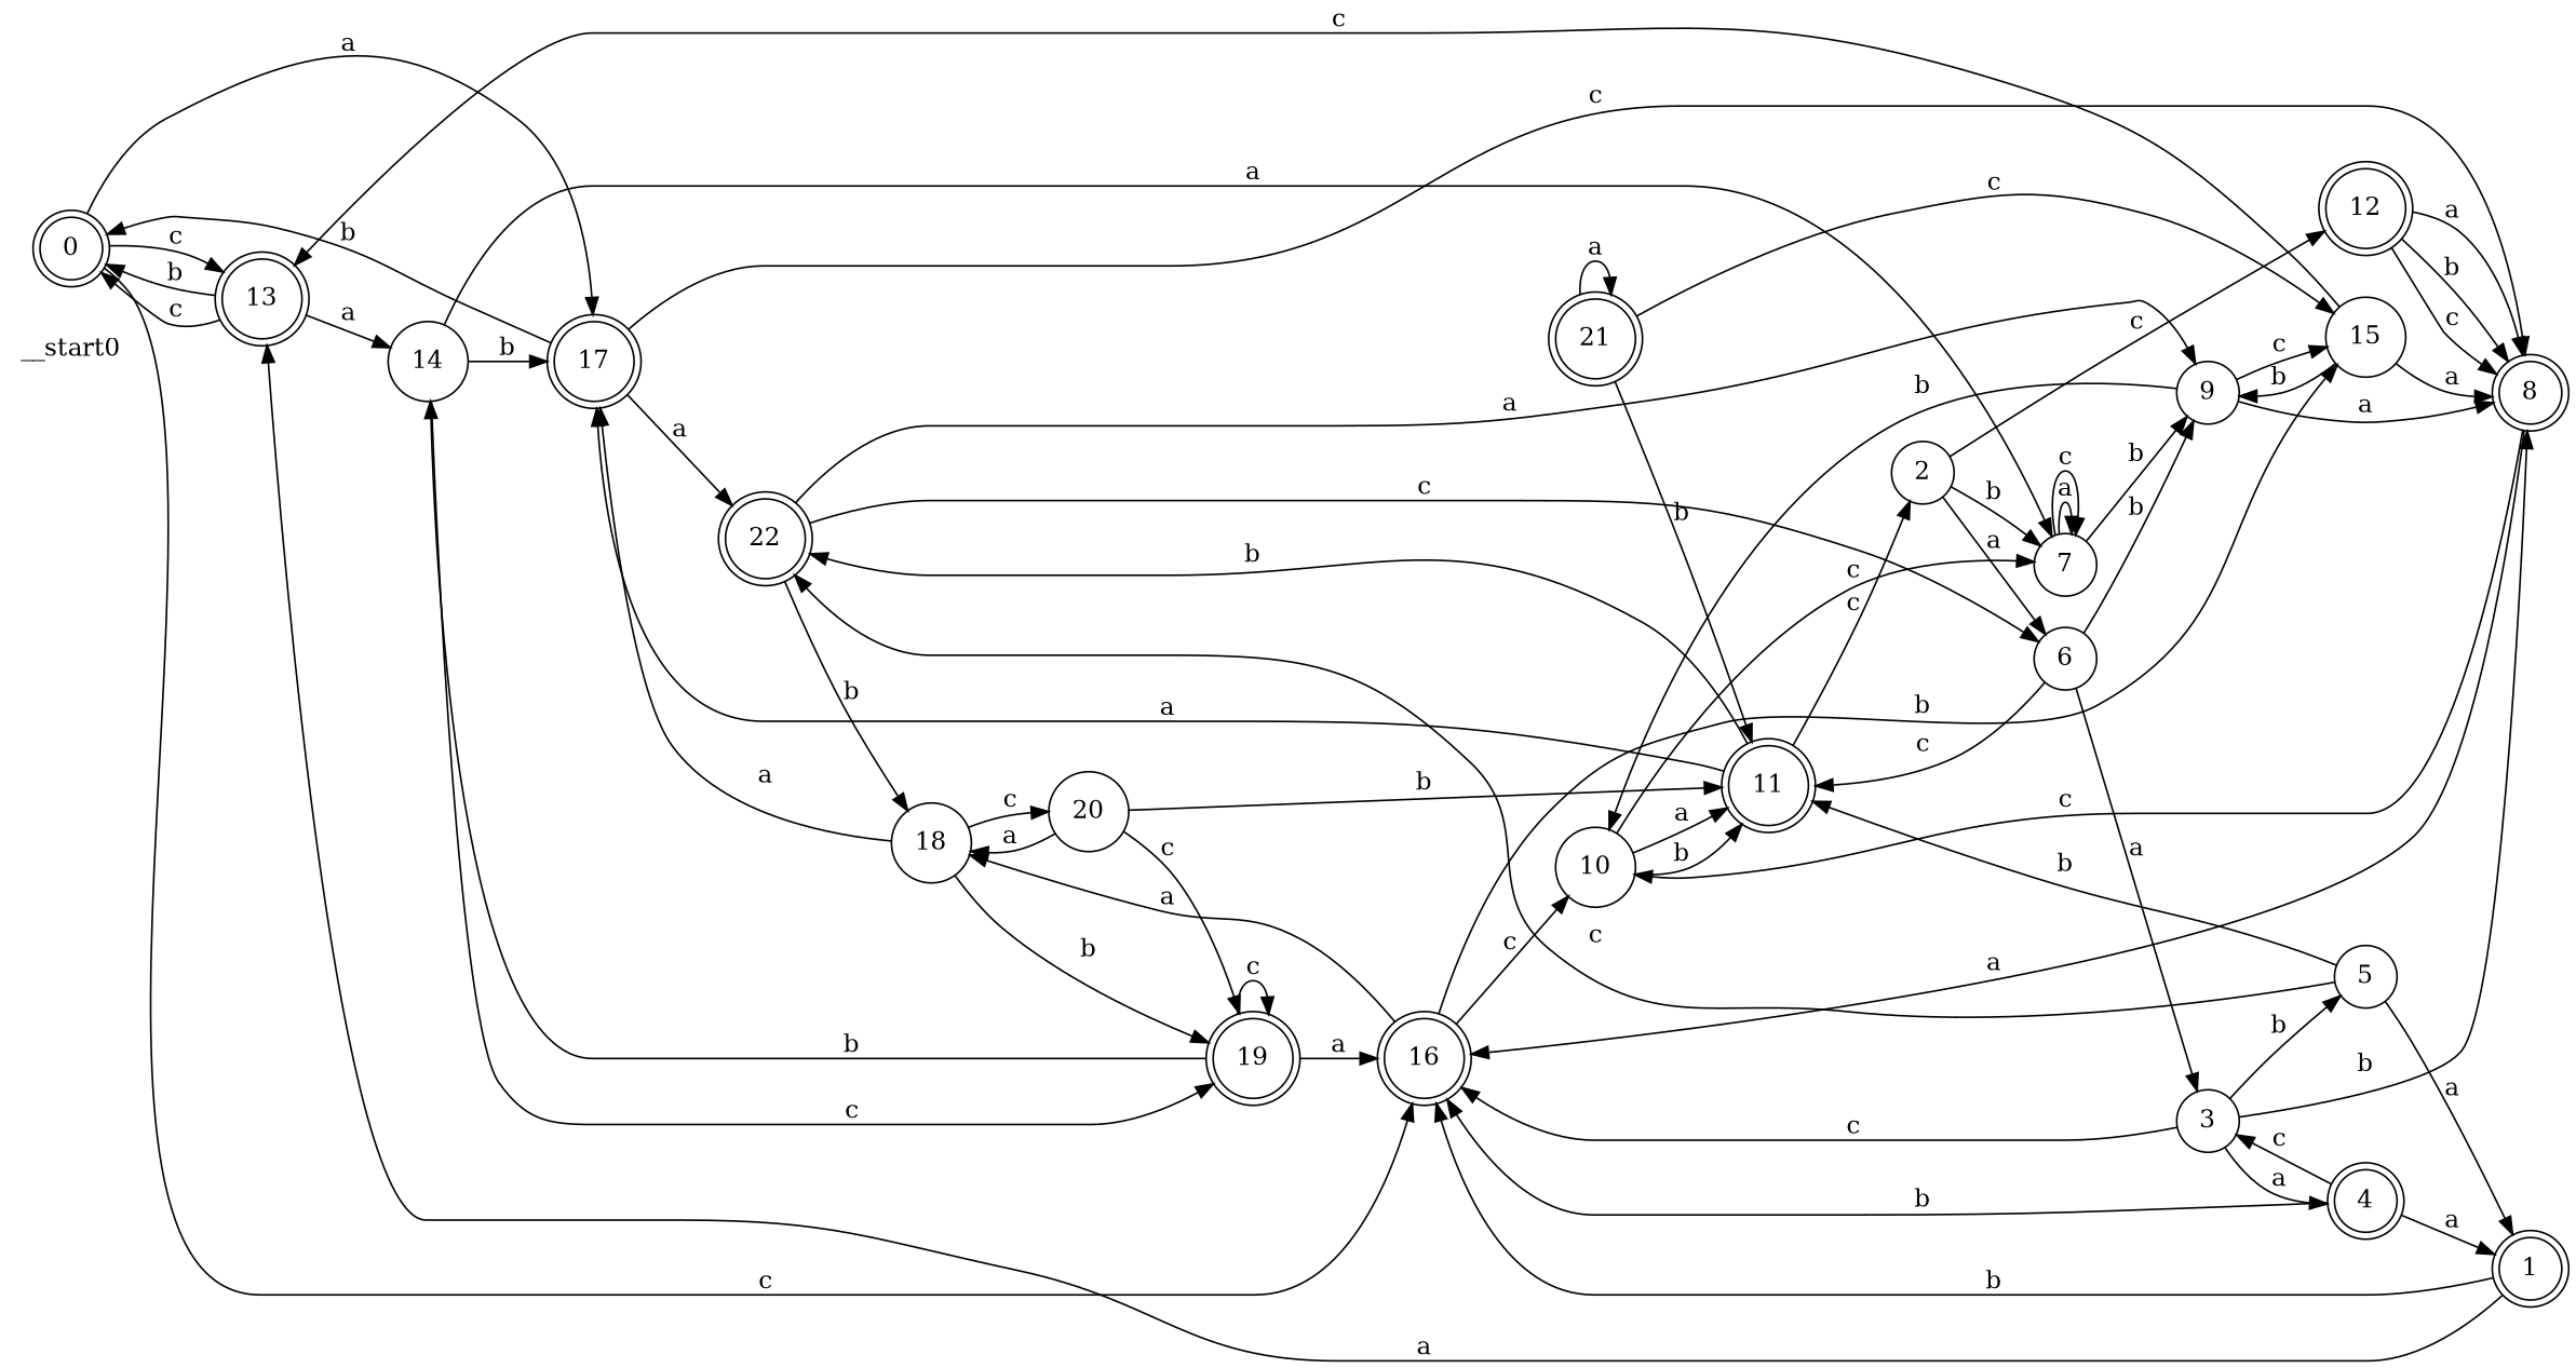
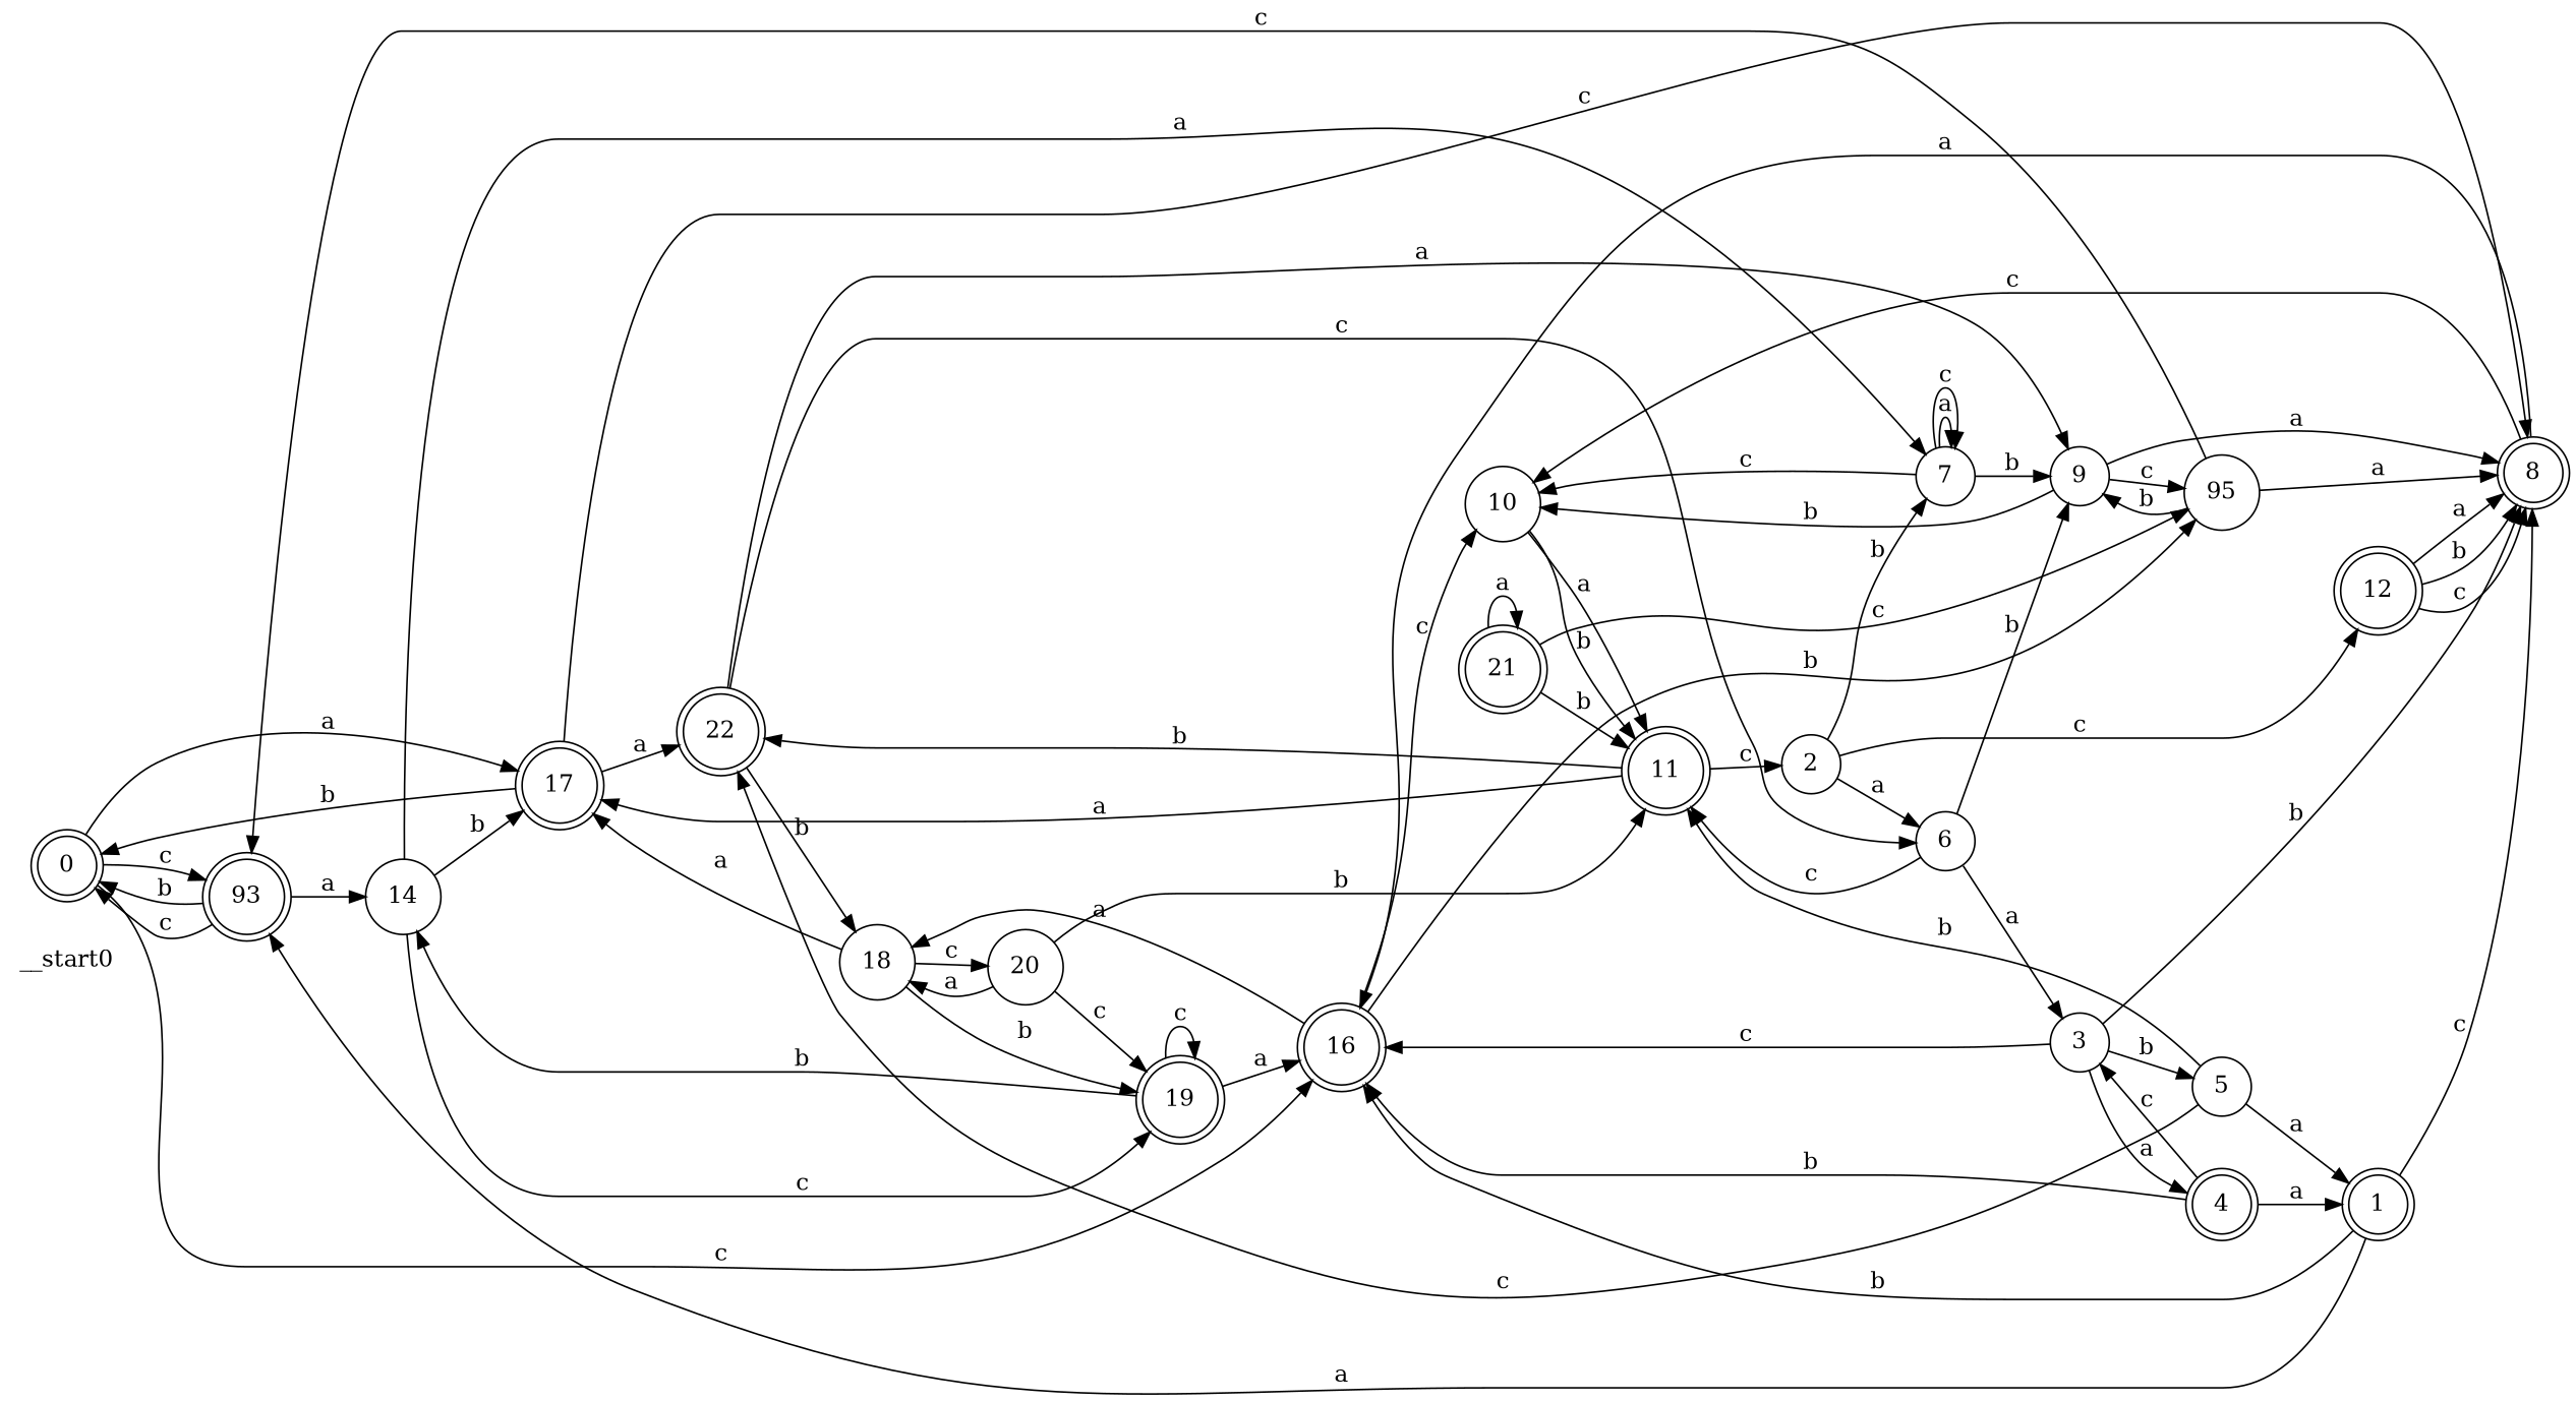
  digraph {
    rankdir=LR
    node [shape=doublecircle color=black fillcolor=white style="rounded,filled"]
    __start0 [shape=none color="" fillcolor="" style=""]
    n2 [label=0]
-   n3 [label=13]
+   n3 [label=93]
    n4 [label=16]
    n5 [label=17]
    n6 [label=14 shape=circle style=filled]
    n7 [label=10 shape=circle style=filled]
-   n8 [label=15 shape=circle style=filled]
+   n8 [label=95 shape=circle style=filled]
    n9 [label=18 shape=circle style=filled]
    n10 [label=8]
    n11 [label=22]
    n12 [label=1]
    n13 [label=2 shape=circle style=filled]
    n14 [label=6 shape=circle style=filled]
    n15 [label=7 shape=circle style=filled]
    n16 [label=12]
    n17 [label=3 shape=circle style=filled]
    n18 [label=11]
    n19 [label=9 shape=circle style=filled]
    n20 [label=4]
    n21 [label=5 shape=circle style=filled]
    n22 [label=19]
    n23 [label=20 shape=circle style=filled]
    n24 [label=21]
    n2 -> n3 [label=c]
    n2 -> n4 [label=c]
    n2 -> n5 [label=a]
    n3 -> n2 [label=b]
    n3 -> n2 [label=c]
    n3 -> n6 [label=a]
    n4 -> n7 [label=c]
    n4 -> n8 [label=b]
    n4 -> n9 [label=a]
    n5 -> n2 [label=b]
    n5 -> n10 [label=c]
    n5 -> n11 [label=a]
    n6 -> n5 [label=b]
    n6 -> n15 [label=a]
    n6 -> n22 [label=c]
-   n7 -> n15 [label=c]
+   n15 -> n7 [label=c]
    n7 -> n18 [label=a]
    n7 -> n18 [label=b]
    n8 -> n3 [label=c]
    n8 -> n10 [label=a]
    n8 -> n19 [label=b]
    n9 -> n5 [label=a]
    n9 -> n22 [label=b]
    n9 -> n23 [label=c]
    n10 -> n4 [label=a]
    n10 -> n7 [label=c]
    n11 -> n9 [label=b]
    n11 -> n14 [label=c]
    n11 -> n19 [label=a]
    n12 -> n3 [label=a]
    n12 -> n4 [label=b]
+   n12 -> n10 [label=c]
    n13 -> n14 [label=a]
    n13 -> n15 [label=b]
    n13 -> n16 [label=c]
    n14 -> n17 [label=a]
    n14 -> n18 [label=c]
    n14 -> n19 [label=b]
    n15 -> n15 [label=a]
    n15 -> n15 [label=c]
    n15 -> n19 [label=b]
    n16 -> n10 [label=a]
    n16 -> n10 [label=b]
    n16 -> n10 [label=c]
    n17 -> n4 [label=c]
    n17 -> n10 [label=b]
    n17 -> n20 [label=a]
    n17 -> n21 [label=b]
    n18 -> n5 [label=a]
    n18 -> n11 [label=b]
    n18 -> n13 [label=c]
    n19 -> n7 [label=b]
    n19 -> n8 [label=c]
    n19 -> n10 [label=a]
    n20 -> n4 [label=b]
    n20 -> n12 [label=a]
    n20 -> n17 [label=c]
    n21 -> n11 [label=c]
    n21 -> n12 [label=a]
    n21 -> n18 [label=b]
    n22 -> n4 [label=a]
    n22 -> n6 [label=b]
    n22 -> n22 [label=c]
    n23 -> n9 [label=a]
    n23 -> n18 [label=b]
    n23 -> n22 [label=c]
    n24 -> n8 [label=c]
    n24 -> n18 [label=b]
    n24 -> n24 [label=a]
  }
